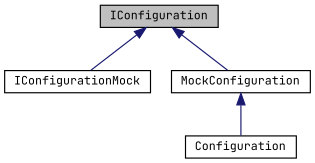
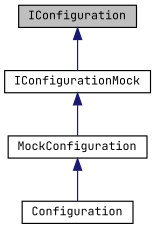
  digraph {
    fontname="JetBrains Mono"
    node [color=black fillcolor=white fontname="JetBrains Mono" fontsize=10 shape=record style=filled]
    edge [color=midnightblue dir=back fontname="JetBrains Mono" fontsize=10 labelfontname=Helvetica labelfontsize=10 style=solid]
    n1 [fillcolor=grey75 fontcolor=black height=0.2 label=IConfiguration width=0.4]
    n2 [height=0.2 label=IConfigurationMock width=0.4]
    n3 [height=0.2 label=MockConfiguration width=0.4]
    n4 [height=0.2 label=Configuration width=0.4]
    n1 -> n2
-   n1 -> n3
+   n2 -> n3
    n3 -> n4
  }
